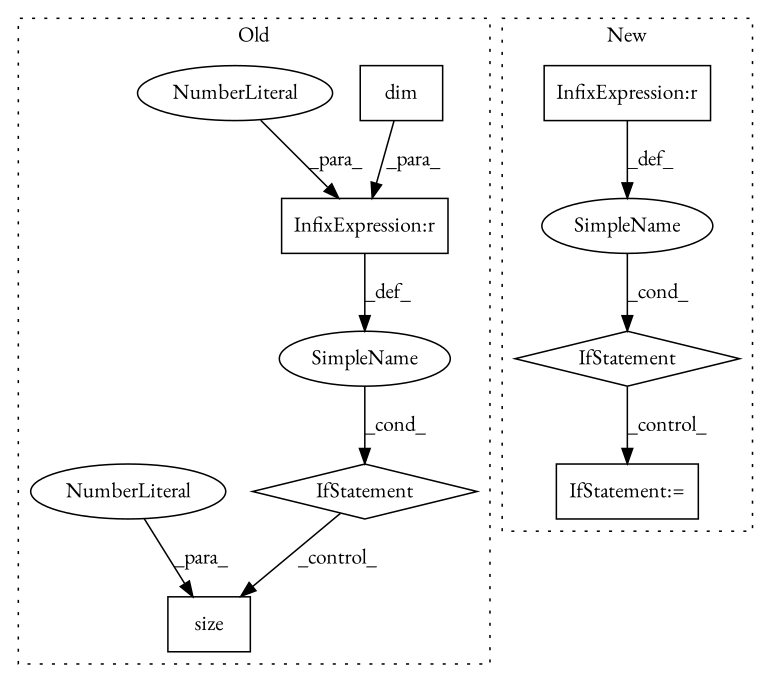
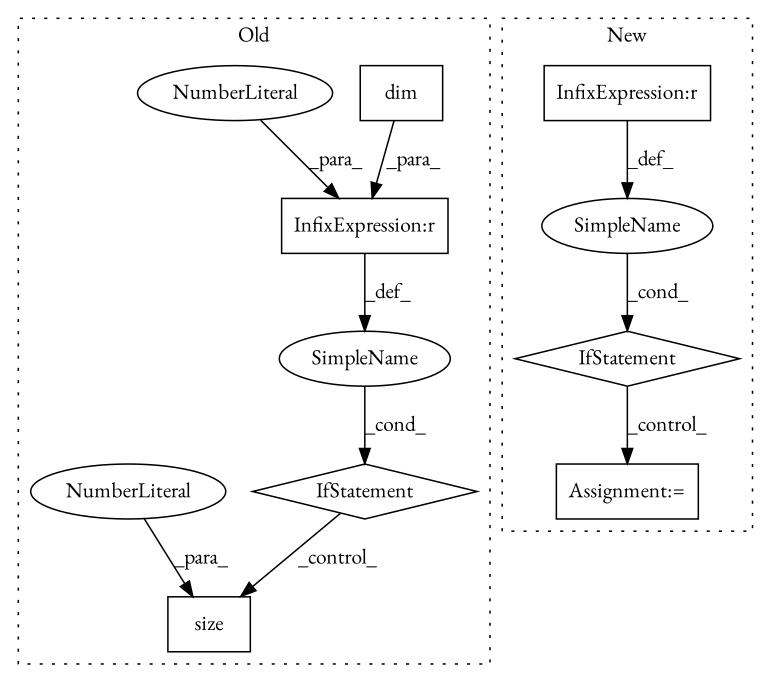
  digraph {
    fontname="EB Garamond"
    node [a=32 l=1 shape=box fontname="EB Garamond"]
    edge [fontname="EB Garamond"]
    n1 [l=5 label=dim s=1415]
    n2 [a=27 l=4 label="InfixExpression:r" s=1420]
    n3 [a=25 l="4,2" label=IfStatement s="1409,1425" shape=diamond]
    n4 [a=34 label=NumberLiteral s=1424 shape=ellipse]
    n5 [a=42 label=SimpleName shape=ellipse l=""]
    n6 [l="5,1" label=size s="1451,1457"]
    n7 [a=34 label=NumberLiteral s=1456 shape=ellipse]
    n8 [a=25 l="4,2" label=IfStatement s="1728,1747" shape=diamond]
-   n9 [a=7 label="IfStatement:=" s=1908]
+   n9 [a=7 label="Assignment:=" s=1908]
    n10 [a=42 label=SimpleName shape=ellipse l=""]
    n11 [a=27 l=4 label="InfixExpression:r" s=1742]
    subgraph cluster_1 {
      label=Old
      style=dotted
      n1
      n2
      n3
      n4
      n5
      n6
      n7
    }
    subgraph cluster_2 {
      label=New
      style=dotted
      n8
      n9
      n10
      n11
    }
    n1 -> n2 [label=_para_]
    n2 -> n5 [label=_def_]
    n3 -> n6 [label=_control_]
    n4 -> n2 [label=_para_]
    n5 -> n3 [label=_cond_]
    n7 -> n6 [label=_para_]
    n8 -> n9 [label=_control_]
    n10 -> n8 [label=_cond_]
    n11 -> n10 [label=_def_]
  }
